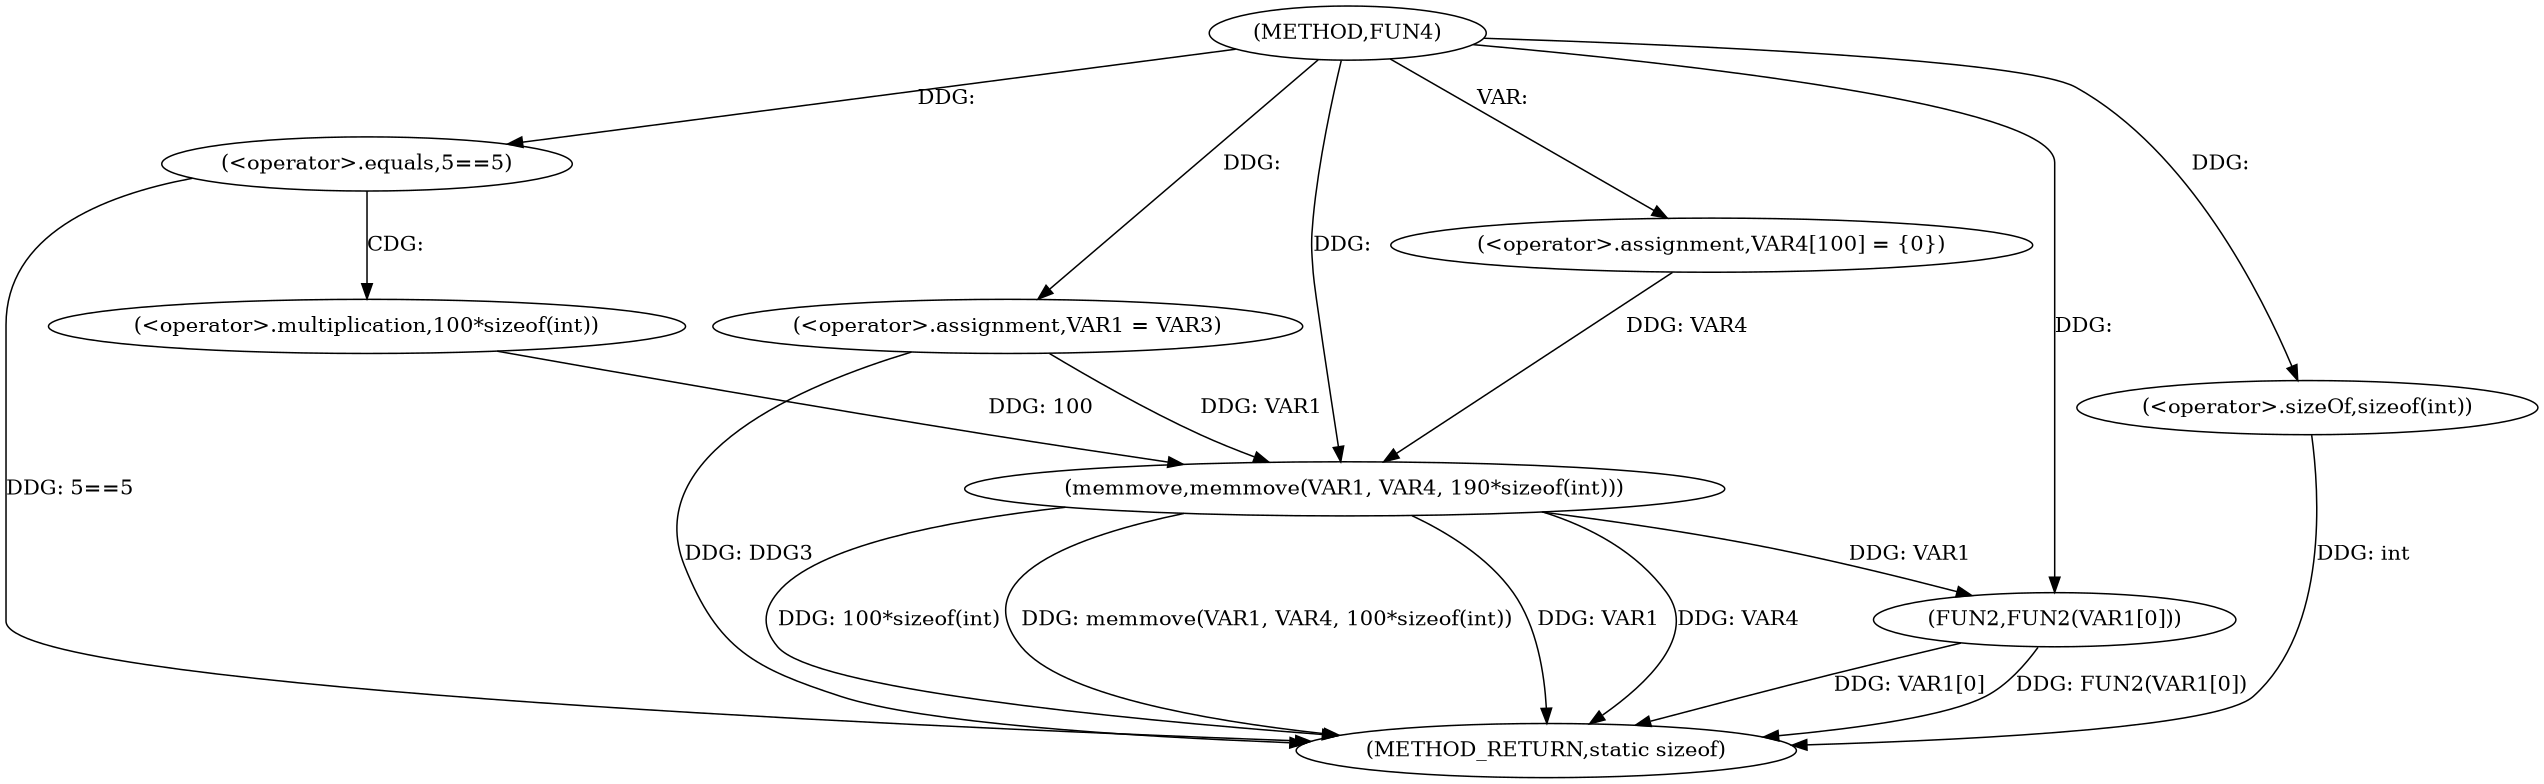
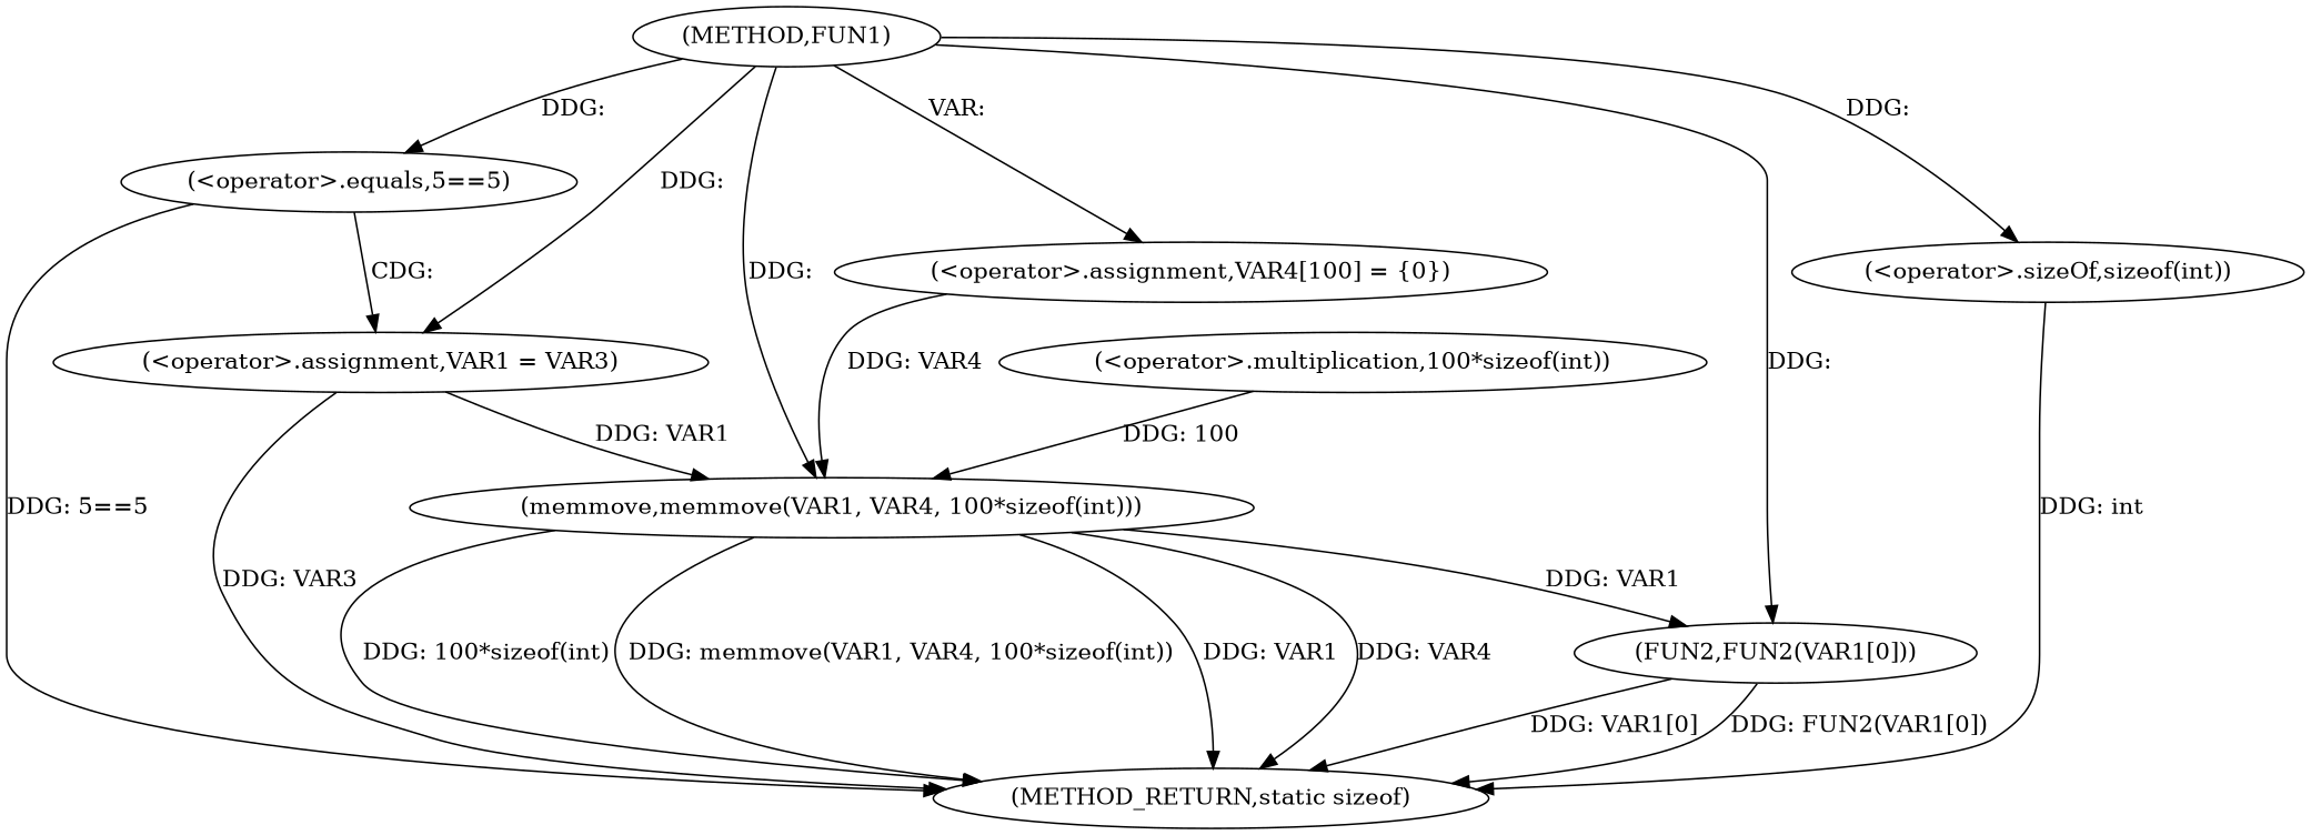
  digraph {
-   n1 [label="(METHOD,FUN4)"]
+   n1 [label="(METHOD,FUN1)"]
    n2 [label="(<operator>.equals,5==5)"]
    n3 [label="(<operator>.assignment,VAR1 = VAR3)"]
    n4 [label="(<operator>.assignment,VAR4[100] = {0})"]
-   n5 [label="(memmove,memmove(VAR1, VAR4, 190*sizeof(int)))"]
+   n5 [label="(memmove,memmove(VAR1, VAR4, 100*sizeof(int)))"]
    n6 [label="(<operator>.sizeOf,sizeof(int))"]
    n7 [label="(FUN2,FUN2(VAR1[0]))"]
    n8 [label="(METHOD_RETURN,static sizeof)"]
    n9 [label="(<operator>.multiplication,100*sizeof(int))"]
    n1 -> n2 [label="DDG: "]
    n1 -> n3 [label="DDG: "]
    n1 -> n4 [label="VAR: "]
    n1 -> n5 [label="DDG: "]
    n1 -> n6 [label="DDG: "]
    n1 -> n7 [label="DDG: "]
-   n2 -> n9 [label="CDG: "]
+   n2 -> n3 [label="CDG: "]
    n2 -> n8 [label="DDG: 5==5"]
    n3 -> n5 [label="DDG: VAR1"]
-   n3 -> n8 [label="DDG: DDG3"]
+   n3 -> n8 [label="DDG: VAR3"]
    n4 -> n5 [label="DDG: VAR4"]
    n5 -> n7 [label="DDG: VAR1"]
    n5 -> n8 [label="DDG: memmove(VAR1, VAR4, 100*sizeof(int))"]
    n5 -> n8 [label="DDG: VAR1"]
    n5 -> n8 [label="DDG: VAR4"]
    n5 -> n8 [label="DDG: 100*sizeof(int)"]
    n6 -> n8 [label="DDG: int"]
    n7 -> n8 [label="DDG: VAR1[0]"]
    n7 -> n8 [label="DDG: FUN2(VAR1[0])"]
    n9 -> n5 [label="DDG: 100"]
  }
